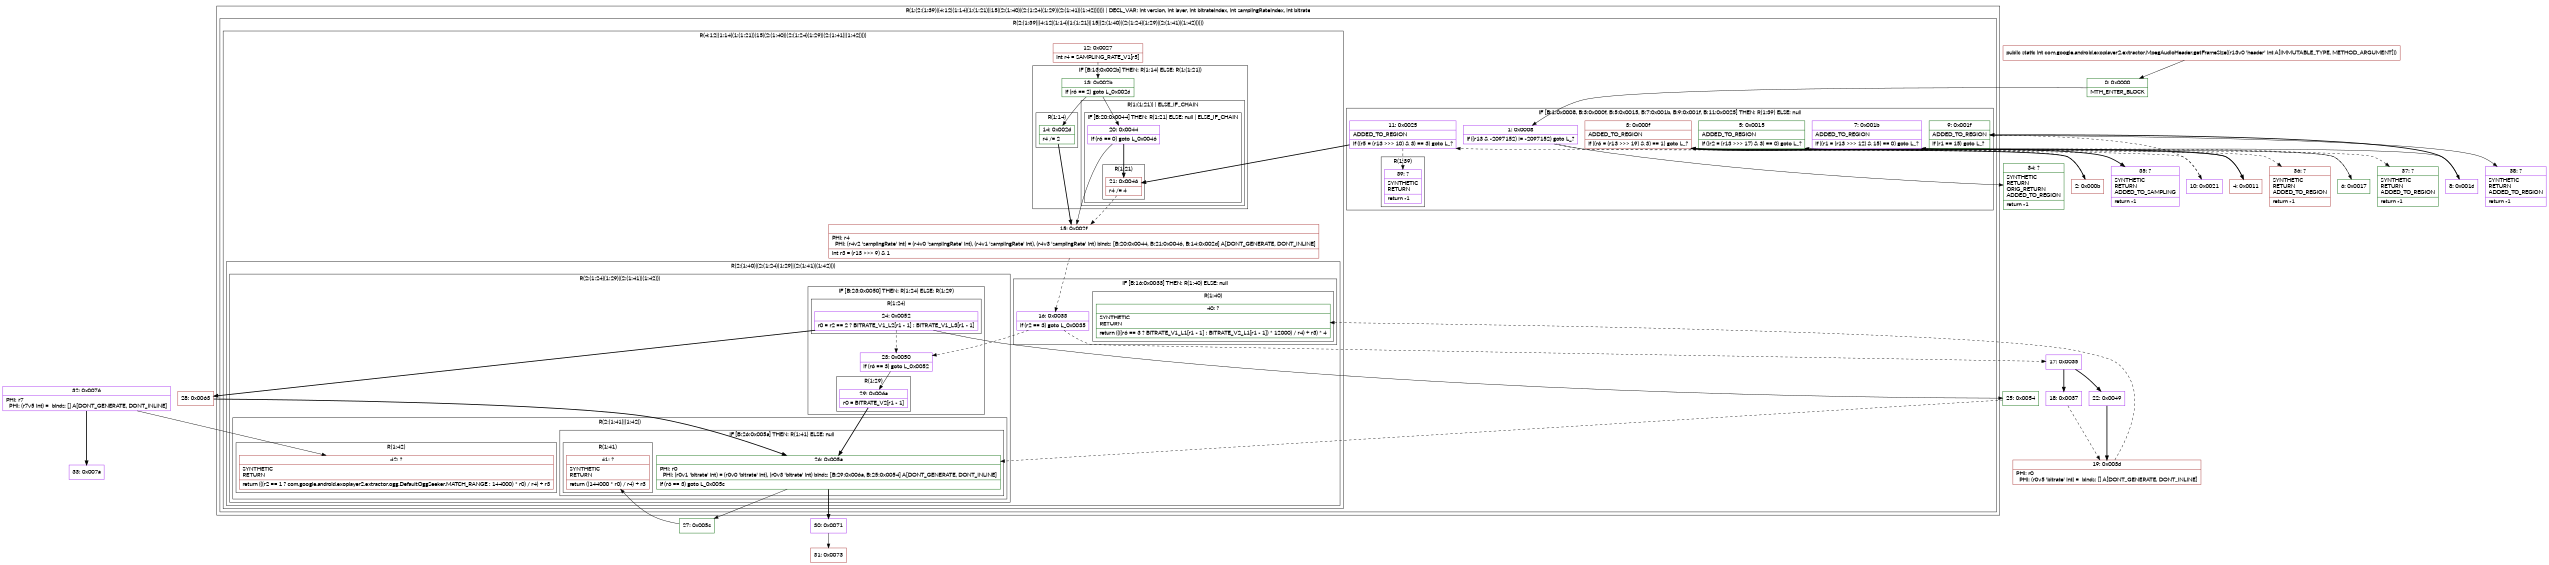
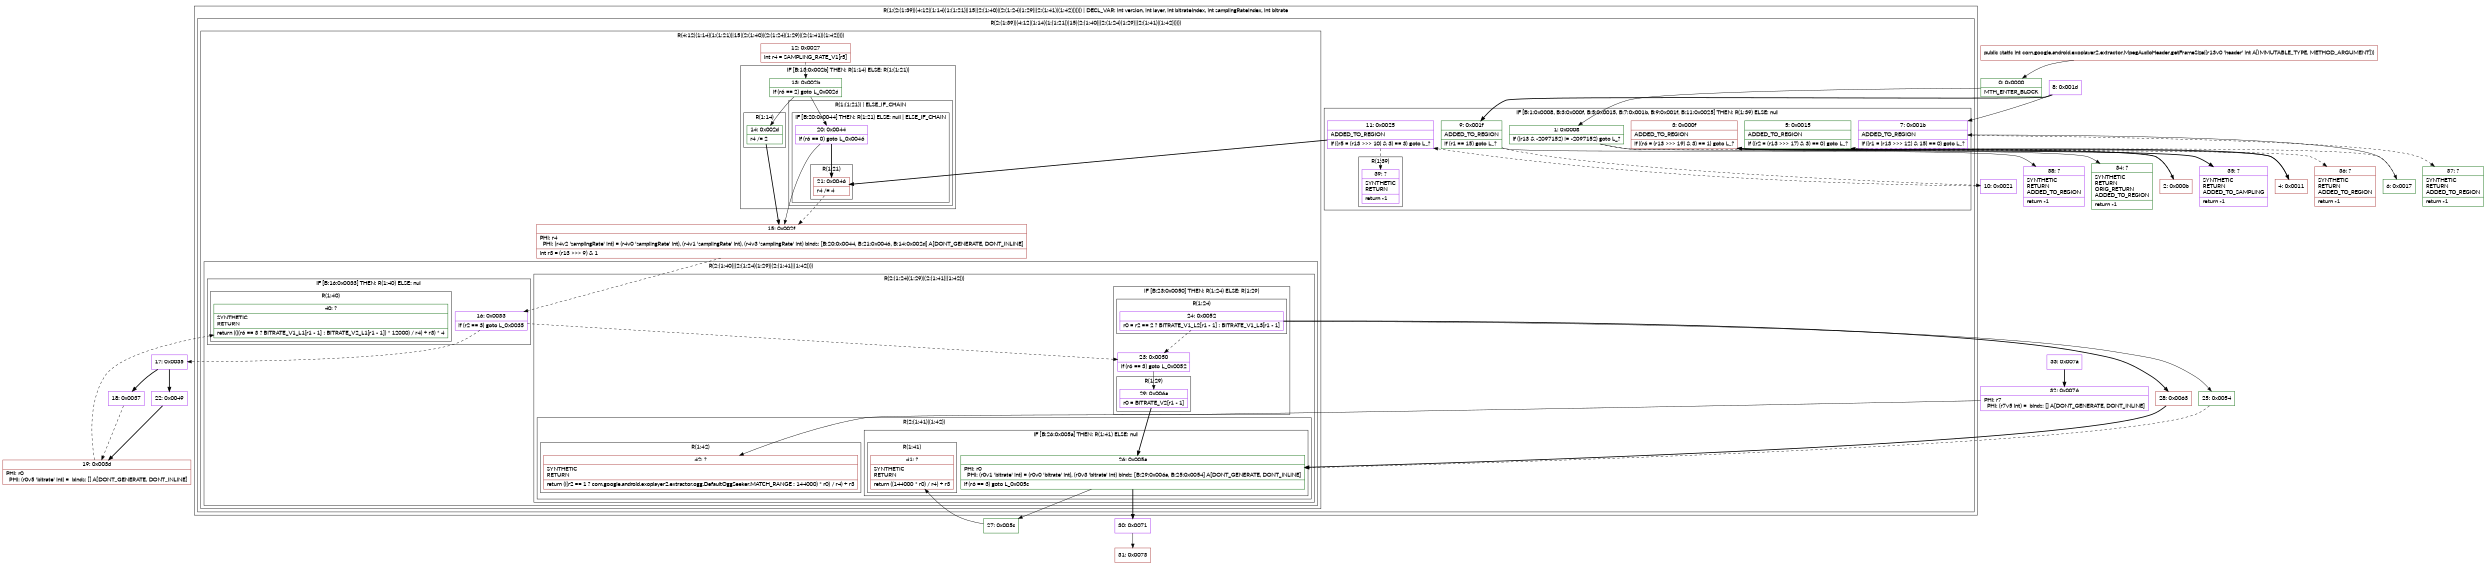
  digraph {
    fontname=Lato
    node [color=purple fontname=Lato shape=record]
    edge [fontname=Lato style=dashed]
    n1 [label="{39\:\ ?|SYNTHETIC\lRETURN\l|return \-1\l}"]
-   n2 [label="{1\:\ 0x0008|if ((r13 & \-2097152) != \-2097152) goto L_?\l}"]
+   n2 [color=darkgreen label="{1\:\ 0x0008|if ((r13 & \-2097152) != \-2097152) goto L_?\l}"]
    n3 [color=brown label="{3\:\ 0x000f|ADDED_TO_REGION\l|if ((r6 = (r13 \>\>\> 19) & 3) == 1) goto L_?\l}"]
    n4 [color=darkgreen label="{5\:\ 0x0015|ADDED_TO_REGION\l|if ((r2 = (r13 \>\>\> 17) & 3) == 0) goto L_?\l}"]
    n5 [label="{7\:\ 0x001b|ADDED_TO_REGION\l|if ((r1 = (r13 \>\>\> 12) & 15) == 0) goto L_?\l}"]
    n6 [color=darkgreen label="{9\:\ 0x001f|ADDED_TO_REGION\l|if (r1 == 15) goto L_?\l}"]
    n7 [label="{11\:\ 0x0025|ADDED_TO_REGION\l|if ((r5 = (r13 \>\>\> 10) & 3) == 3) goto L_?\l}"]
    n8 [color=darkgreen label="{14\:\ 0x002d|r4 \/= 2\l}"]
    n9 [color=brown label="{21\:\ 0x0046|r4 \/= 4\l}"]
    n10 [label="{20\:\ 0x0044|if (r6 == 0) goto L_0x0046\l}"]
    n11 [color=darkgreen label="{13\:\ 0x002b|if (r6 == 2) goto L_0x002d\l}"]
    n12 [color=darkgreen label="{40\:\ ?|SYNTHETIC\lRETURN\l|return ((((r6 == 3 ? BITRATE_V1_L1[r1 \- 1] : BITRATE_V2_L1[r1 \- 1]) * 12000) \/ r4) + r3) * 4\l}"]
    n13 [label="{16\:\ 0x0033|if (r2 == 3) goto L_0x0035\l}"]
    n14 [label="{24\:\ 0x0052|r0 = r2 == 2 ? BITRATE_V1_L2[r1 \- 1] : BITRATE_V1_L3[r1 \- 1]\l}"]
    n15 [label="{29\:\ 0x006a|r0 = BITRATE_V2[r1 \- 1]\l}"]
    n16 [label="{23\:\ 0x0050|if (r6 == 3) goto L_0x0052\l}"]
    n17 [color=brown label="{41\:\ ?|SYNTHETIC\lRETURN\l|return ((144000 * r0) \/ r4) + r3\l}"]
    n18 [color=darkgreen label="{26\:\ 0x005a|PHI: r0 \l  PHI: (r0v1 'bitrate' int) = (r0v0 'bitrate' int), (r0v3 'bitrate' int) binds: [B:29:0x006a, B:25:0x0054] A[DONT_GENERATE, DONT_INLINE]\l|if (r6 == 3) goto L_0x005c\l}"]
    n19 [color=brown label="{42\:\ ?|SYNTHETIC\lRETURN\l|return (((r2 == 1 ? com.google.android.exoplayer2.extractor.ogg.DefaultOggSeeker.MATCH_RANGE : 144000) * r0) \/ r4) + r3\l}"]
    n20 [color=brown label="{12\:\ 0x0027|int r4 = SAMPLING_RATE_V1[r5]\l}"]
    n21 [color=brown label="{15\:\ 0x002f|PHI: r4 \l  PHI: (r4v2 'samplingRate' int) = (r4v0 'samplingRate' int), (r4v1 'samplingRate' int), (r4v3 'samplingRate' int) binds: [B:20:0x0044, B:21:0x0046, B:14:0x002d] A[DONT_GENERATE, DONT_INLINE]\l|int r3 = (r13 \>\>\> 9) & 1\l}"]
    n22 [color=brown label="{2\:\ 0x000b}"]
    n23 [color=darkgreen label="{34\:\ ?|SYNTHETIC\lRETURN\lORIG_RETURN\lADDED_TO_REGION\l|return \-1\l}"]
    n24 [color=brown label="{4\:\ 0x0011}"]
    n25 [label="{35\:\ ?|SYNTHETIC\lRETURN\lADDED_TO_SAMPLING\l|return \-1\l}"]
    n26 [color=darkgreen label="{6\:\ 0x0017}"]
    n27 [color=brown label="{36\:\ ?|SYNTHETIC\lRETURN\lADDED_TO_REGION\l|return \-1\l}"]
    n28 [label="{8\:\ 0x001d}"]
    n29 [color=darkgreen label="{37\:\ ?|SYNTHETIC\lRETURN\lADDED_TO_REGION\l|return \-1\l}"]
    n30 [label="{10\:\ 0x0021}"]
    n31 [label="{38\:\ ?|SYNTHETIC\lRETURN\lADDED_TO_REGION\l|return \-1\l}"]
    n32 [label="{17\:\ 0x0035}"]
    n33 [color=darkgreen label="{25\:\ 0x0054}"]
    n34 [color=brown label="{28\:\ 0x0063}"]
    n35 [color=darkgreen label="{27\:\ 0x005c}"]
    n36 [label="{30\:\ 0x0071}"]
    n37 [label="{18\:\ 0x0037}"]
    n38 [label="{22\:\ 0x0049}"]
    n39 [color=brown label="{31\:\ 0x0073}"]
    n40 [color=darkgreen label="{0\:\ 0x0000|MTH_ENTER_BLOCK\l}"]
    n41 [color=brown label="{19\:\ 0x003d|PHI: r0 \l  PHI: (r0v5 'bitrate' int) =  binds: [] A[DONT_GENERATE, DONT_INLINE]\l}"]
    n42 [label="{33\:\ 0x007a}"]
    n43 [label="{32\:\ 0x0076|PHI: r7 \l  PHI: (r7v5 int) =  binds: [] A[DONT_GENERATE, DONT_INLINE]\l}"]
    n44 [color=brown label="{public static int com.google.android.exoplayer2.extractor.MpegAudioHeader.getFrameSize((r13v0 'header' int A[IMMUTABLE_TYPE, METHOD_ARGUMENT])) }"]
    subgraph cluster_1 {
      label="R(1:(2:(1:39)|(4:12|(1:14)(1:(1:21))|15|(2:(1:40)|(2:(1:24)(1:29)|(2:(1:41)|(1:42))))))) | DECL_VAR: int version, int layer, int bitrateIndex, int samplingRateIndex, int bitrate\l"
      subgraph cluster_2 {
        label="R(2:(1:39)|(4:12|(1:14)(1:(1:21))|15|(2:(1:40)|(2:(1:24)(1:29)|(2:(1:41)|(1:42))))))"
        subgraph cluster_3 {
          label="IF [B:1:0x0008, B:3:0x000f, B:5:0x0015, B:7:0x001b, B:9:0x001f, B:11:0x0025] THEN: R(1:39) ELSE: null"
          n2
          n3
          n4
          n5
          n6
          n7
          subgraph cluster_4 {
            label="R(1:39)"
            n1
          }
        }
        subgraph cluster_5 {
          label="R(4:12|(1:14)(1:(1:21))|15|(2:(1:40)|(2:(1:24)(1:29)|(2:(1:41)|(1:42)))))"
          n20
          n21
          subgraph cluster_6 {
            label="IF [B:13:0x002b] THEN: R(1:14) ELSE: R(1:(1:21))"
            n11
            subgraph cluster_7 {
              label="R(1:14)"
              n8
            }
            subgraph cluster_8 {
              label="R(1:(1:21)) | ELSE_IF_CHAIN\l"
              subgraph cluster_9 {
                label="IF [B:20:0x0044] THEN: R(1:21) ELSE: null | ELSE_IF_CHAIN\l"
                n10
                subgraph cluster_10 {
                  label="R(1:21)"
                  n9
                }
              }
            }
          }
          subgraph cluster_11 {
            label="R(2:(1:40)|(2:(1:24)(1:29)|(2:(1:41)|(1:42))))"
            subgraph cluster_12 {
              label="IF [B:16:0x0033] THEN: R(1:40) ELSE: null"
              n13
              subgraph cluster_13 {
                label="R(1:40)"
                n12
              }
            }
            subgraph cluster_14 {
              label="R(2:(1:24)(1:29)|(2:(1:41)|(1:42)))"
              subgraph cluster_15 {
                label="IF [B:23:0x0050] THEN: R(1:24) ELSE: R(1:29)"
                n16
                subgraph cluster_16 {
                  label="R(1:24)"
                  n14
                }
                subgraph cluster_17 {
                  label="R(1:29)"
                  n15
                }
              }
              subgraph cluster_18 {
                label="R(2:(1:41)|(1:42))"
                subgraph cluster_19 {
                  label="IF [B:26:0x005a] THEN: R(1:41) ELSE: null"
                  n18
                  subgraph cluster_20 {
                    label="R(1:41)"
                    n17
                  }
                }
                subgraph cluster_21 {
                  label="R(1:42)"
                  n19
                }
              }
            }
          }
        }
      }
    }
    n2 -> n22
    n2 -> n23 [style=solid]
    n3 -> n24 [style=bold]
    n3 -> n25 [style=bold]
    n4 -> n26
    n4 -> n27
-   n5 -> n28 [style=solid]
+   n28 -> n5 [style=solid]
    n5 -> n29
    n6 -> n30
    n6 -> n31 [style=solid]
    n7 -> n1
    n7 -> n9 [style=bold]
    n8 -> n21 [style=bold]
    n9 -> n21
    n10 -> n9 [style=bold]
    n10 -> n21 [style=solid]
    n11 -> n8 [style=solid]
    n11 -> n10 [style=solid]
    n13 -> n16
    n13 -> n32
    n14 -> n16
    n14 -> n33 [style=solid]
    n14 -> n34 [style=bold]
    n15 -> n18 [style=bold]
    n16 -> n15 [style=solid]
    n18 -> n35 [style=solid]
    n18 -> n36 [style=bold]
    n20 -> n11
    n21 -> n13
    n22 -> n3 [style=bold]
    n24 -> n4 [style=solid]
    n26 -> n5 [style=solid]
    n28 -> n6 [style=bold]
    n30 -> n7
    n32 -> n37 [style=bold]
    n32 -> n38 [style=bold]
    n33 -> n18
    n34 -> n18 [style=bold]
    n35 -> n17 [style=solid]
    n36 -> n39 [style=solid]
    n37 -> n41
    n38 -> n41 [style=bold]
    n40 -> n2 [style=solid]
    n41 -> n12
-   n43 -> n42 [style=bold]
+   n42 -> n43 [style=bold]
    n43 -> n19 [style=solid]
    n44 -> n40 [style=solid]
  }
